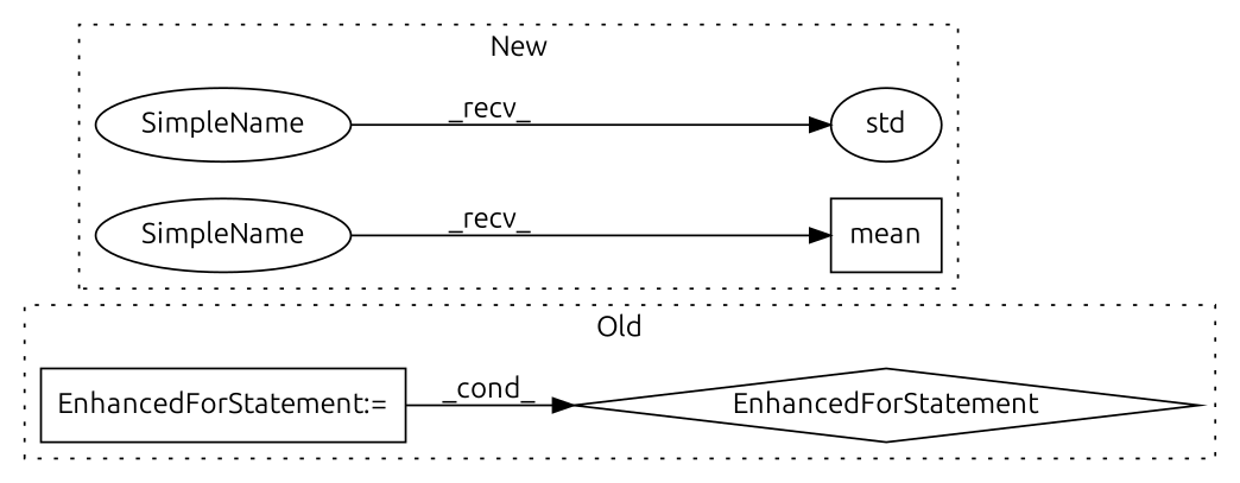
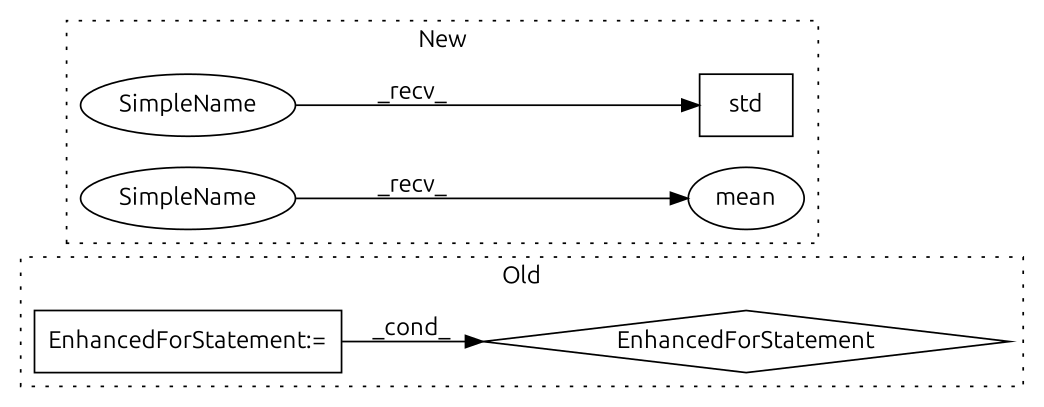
  digraph {
    fontname=Ubuntu
    rankdir=LR
    node [a=32 fontname=Ubuntu l="70,2" s="3543,3631" shape=box]
    edge [fontname=Ubuntu]
    n1 [a=70 label=EnhancedForStatement shape=diamond]
    n2 [a=7 label="EnhancedForStatement:="]
-   n3 [l="4,1" label=std s="3927,3944" shape=ellipse]
-   n4 [l="5,1" label=mean s="3887,3905"]
+   n3 [l="4,1" label=std s="3927,3944"]
+   n4 [l="5,1" label=mean s="3887,3905" shape=ellipse]
    n5 [a=42 l=5 label=SimpleName s=3921 shape=ellipse]
    n6 [a=42 l=5 label=SimpleName s=3881 shape=ellipse]
    subgraph cluster_1 {
      label=Old
      style=dotted
      n1
      n2
    }
    subgraph cluster_2 {
      label=New
      style=dotted
      n3
      n4
      n5
      n6
    }
    n2 -> n1 [label=_cond_]
    n5 -> n3 [label=_recv_]
    n6 -> n4 [label=_recv_]
  }
